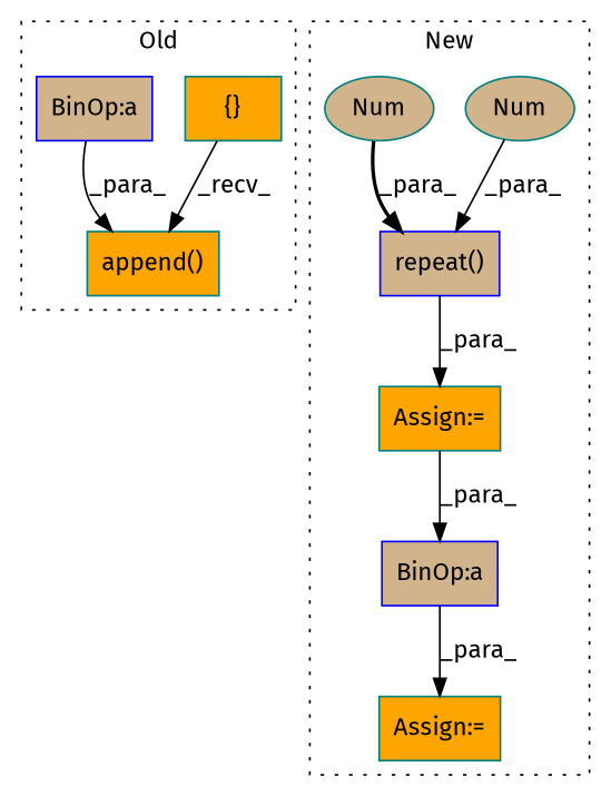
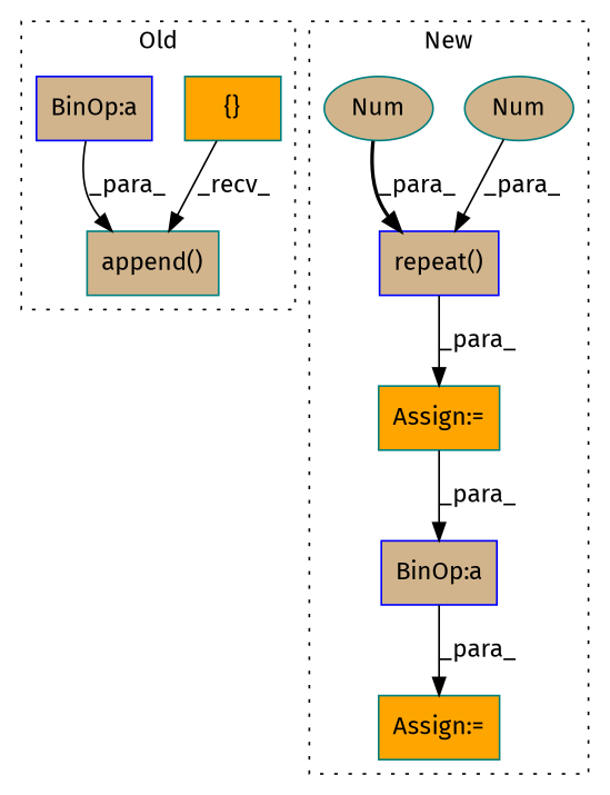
  digraph {
    fontname="Fira Sans"
    node [a=75 color=teal fillcolor=tan fontname="Fira Sans" l=3 shape=box style=filled]
    edge [fontname="Fira Sans" style=solid]
-   n1 [fillcolor=orange l="37,1" label="append()" s="9032,9090"]
+   n1 [l="37,1" label="append()" s="9032,9090"]
    n2 [a=59 fillcolor=orange l="2,1" label="{}" s="8902,8902"]
    n3 [a=82 color=blue label="BinOp:a" s=9074]
    n4 [color=blue l="26,1" label="repeat()" s="8271,8330"]
    n5 [a=68 fillcolor=orange label="Assign:=" s=8954]
    n6 [a=76 l=1 label=Num s=8326 shape=ellipse]
    n7 [a=68 fillcolor=orange label="Assign:=" s=8268]
    n8 [a=82 color=blue label="BinOp:a" s=8886]
    n9 [a=76 l=1 label=Num s=8329 shape=ellipse]
    subgraph cluster_1 {
      label=Old
      style=dotted
      n1
      n2
      n3
    }
    subgraph cluster_2 {
      label=New
      style=dotted
      n4
      n5
      n6
      n7
      n8
      n9
    }
    n2 -> n1 [label=_recv_]
    n3 -> n1 [label=_para_]
    n4 -> n7 [label=_para_]
    n6 -> n4 [label=_para_]
    n7 -> n8 [label=_para_]
    n8 -> n5 [label=_para_]
    n9 -> n4 [label=_para_ style=bold]
  }
